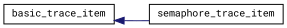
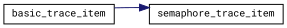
  digraph {
    rankdir=LR
    fontname="Roboto Mono"
    node [color=black fillcolor=white fontname="Roboto Mono" fontsize=10 shape=record style=filled]
    n1 [height=0.2 label=basic_trace_item width=0.4]
    n2 [height=0.2 label=semaphore_trace_item width=0.4]
-   n1 -> n2 [color=midnightblue dir=back fontname="Roboto Mono" fontsize=10 labelfontname=Helvetica labelfontsize=10 style=solid]
+   n2 -> n1 [color=midnightblue dir=back fontname="Roboto Mono" fontsize=10 labelfontname=Helvetica labelfontsize=10 style=solid]
  }
